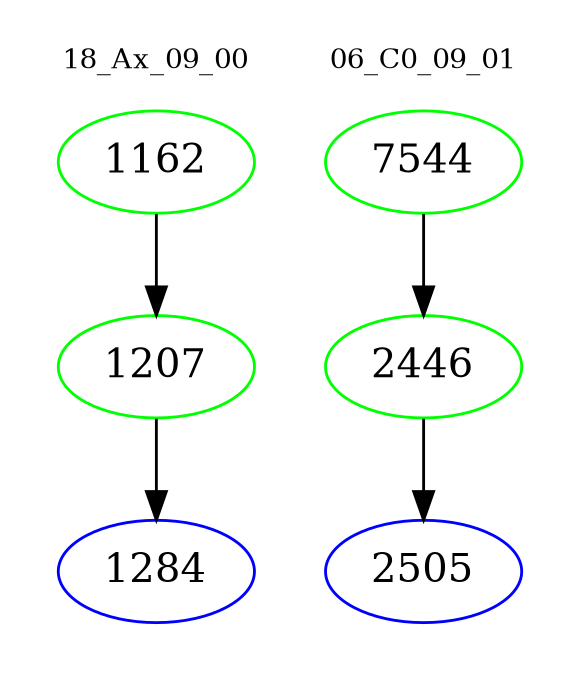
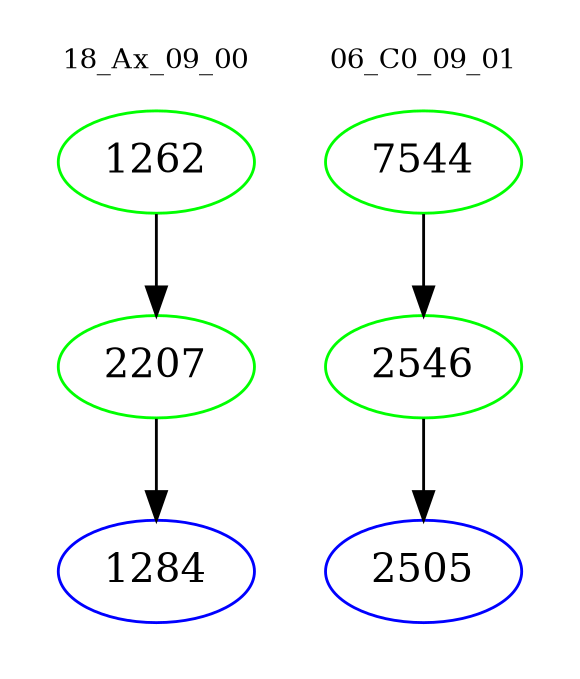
  digraph {
    node [color=green]
    edge [color=black]
-   n1 [label=1162]
-   n2 [label=1207]
+   n1 [label=1262]
+   n2 [label=2207]
    n3 [color=blue label=1284]
    n4 [label=7544]
-   n5 [label=2446]
+   n5 [label=2546]
    n6 [color=blue label=2505]
    subgraph cluster_1 {
      color=white
      fontsize=10
      label="18_Ax_09_00"
      n1
      n2
      n3
    }
    subgraph cluster_2 {
      color=white
      fontsize=10
      label="06_C0_09_01"
      n4
      n5
      n6
    }
    n1 -> n2
    n2 -> n3
    n4 -> n5
    n5 -> n6
  }
